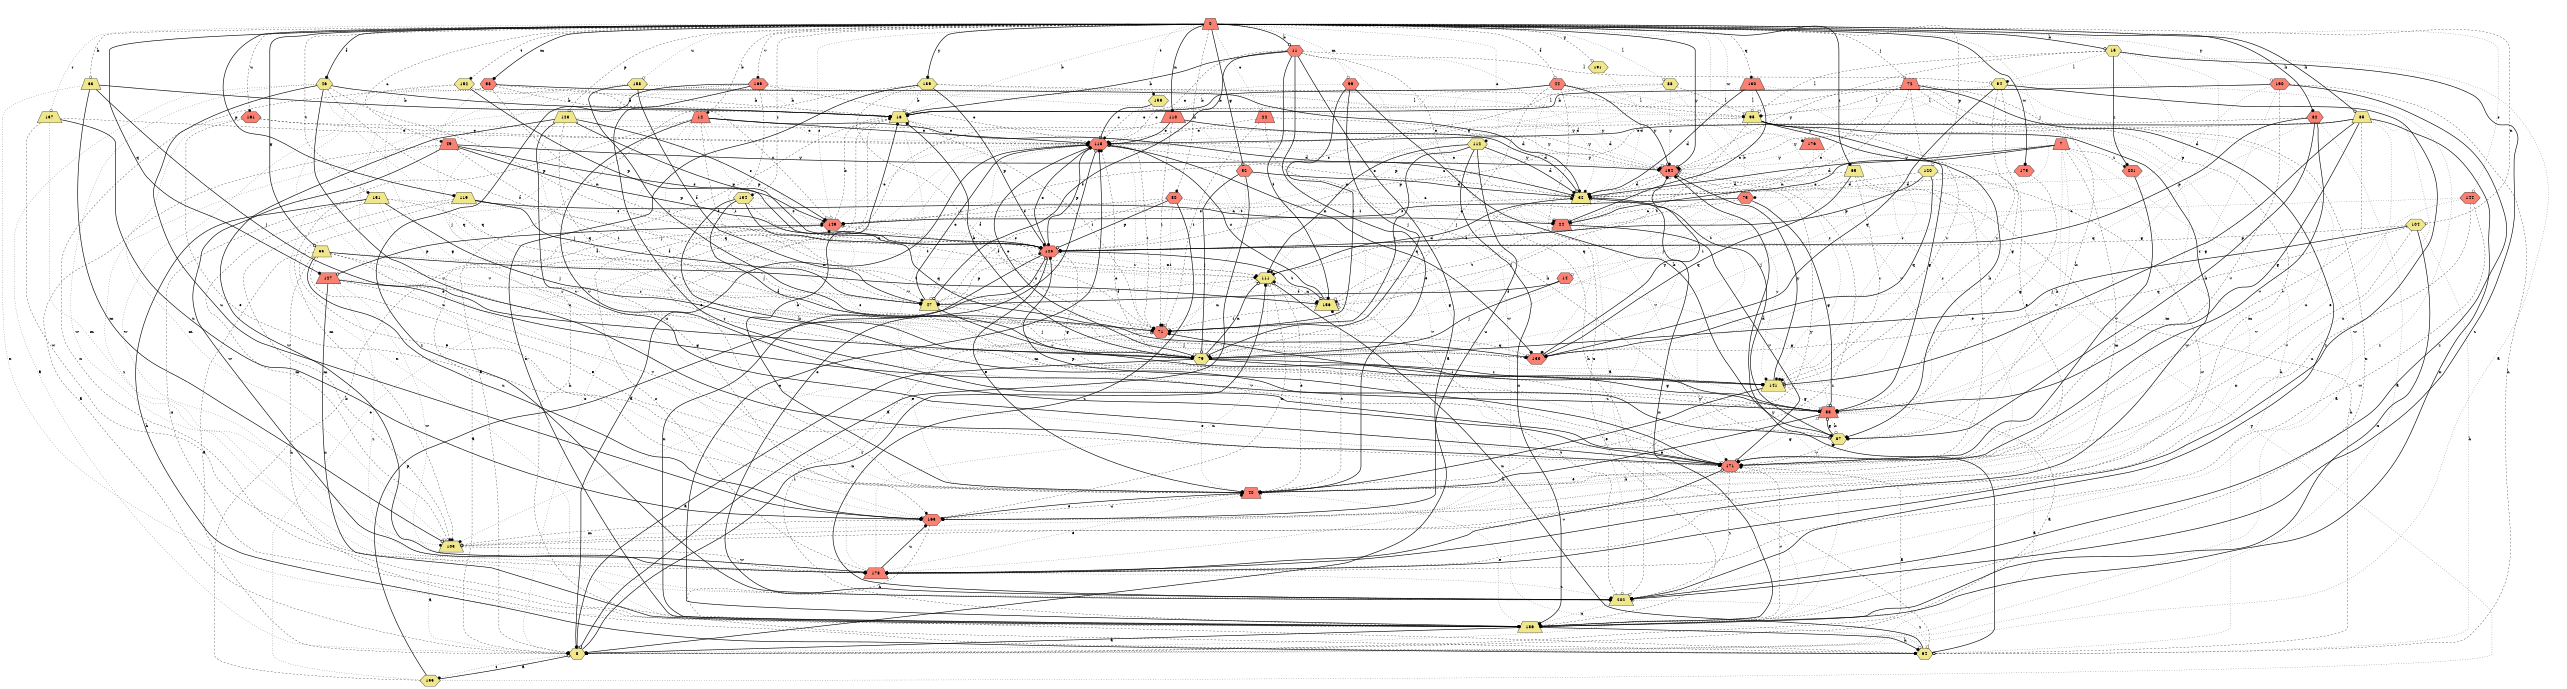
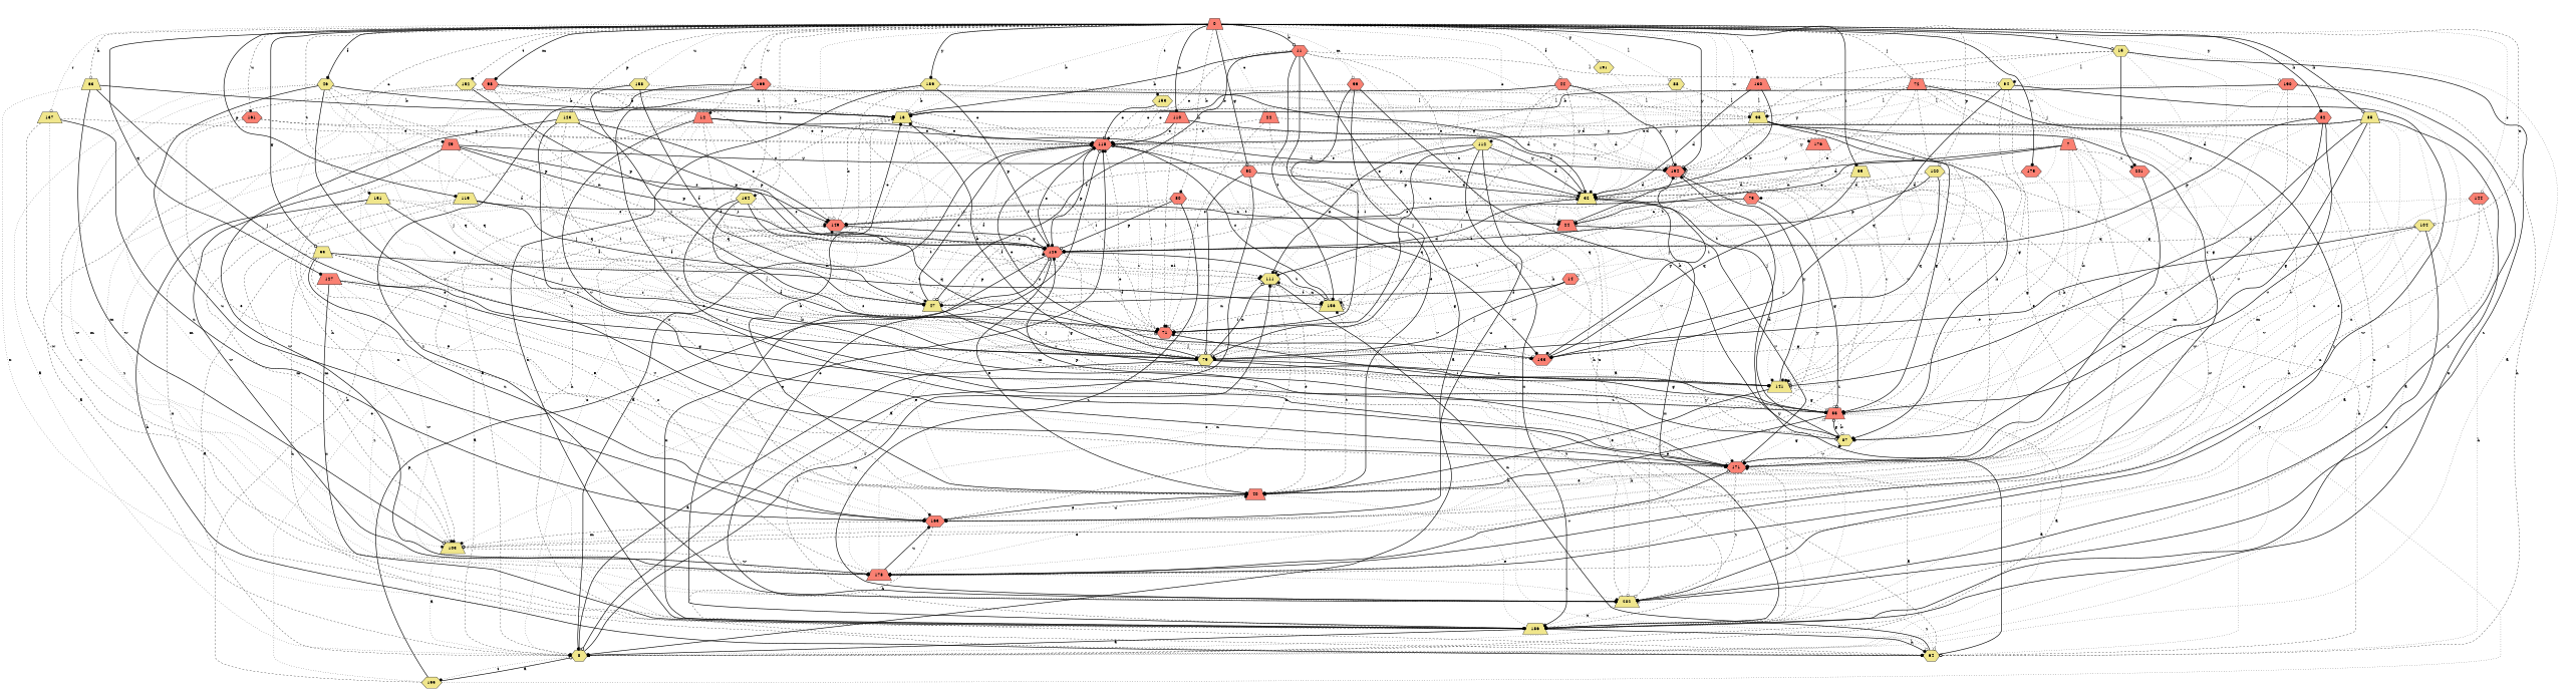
  strict digraph {
    node [fillcolor=salmon shape=hexagon style=filled]
    edge [arrowhead=odot style=bold]
    0 [shape=trapezium]
    11
    12 [shape=trapezium]
    14
    15 [fillcolor=khaki]
    16 [fillcolor=khaki shape=trapezium]
    n7 [label=49 shape=trapezium]
    22 [shape=trapezium]
    44
    46 [fillcolor=khaki]
    52
    53 [fillcolor=khaki shape=trapezium]
    63 [fillcolor=khaki shape=trapezium]
    65 [fillcolor=khaki shape=trapezium]
    72 [shape=trapezium]
    75
    80
    82
    85 [fillcolor=khaki shape=trapezium]
    88 [fillcolor=khaki]
    98
    99
    104 [fillcolor=khaki]
    110 [shape=trapezium]
    112 [fillcolor=khaki]
    119 [fillcolor=khaki shape=trapezium]
    120 [fillcolor=khaki]
    123 [fillcolor=khaki shape=trapezium]
    127 [shape=trapezium]
    130 [shape=trapezium]
    134 [fillcolor=khaki]
    137 [fillcolor=khaki shape=trapezium]
    144
    149
    151 [fillcolor=khaki shape=trapezium]
    152 [fillcolor=khaki]
    153 [fillcolor=khaki]
    158 [fillcolor=khaki]
    161
    169
    175
    176 [shape=trapezium]
    189 [fillcolor=khaki]
    190
    191 [fillcolor=khaki]
    194
    8 [fillcolor=khaki]
    32 [fillcolor=khaki shape=trapezium]
    118
    40 [shape=trapezium]
    47 [fillcolor=khaki shape=trapezium]
    64 [fillcolor=khaki]
    94 [fillcolor=khaki]
    156 [fillcolor=khaki shape=trapezium]
    178 [shape=trapezium]
    103 [fillcolor=khaki shape=trapezium]
    171
    79 [fillcolor=khaki]
    125
    133
    55 [shape=trapezium]
    201
    95 [fillcolor=khaki shape=trapezium]
    202 [fillcolor=khaki shape=trapezium]
    24 [shape=trapezium]
    71
    87 [fillcolor=khaki]
    186 [fillcolor=khaki shape=trapezium]
    163
    111 [fillcolor=khaki]
    141 [fillcolor=khaki shape=trapezium]
    7 [shape=trapezium]
    155 [fillcolor=khaki]
    0 -> 11 [label=b]
    0 -> 12 [arrowhead=dot label=b style=dashed]
    0 -> 14 [label=b style=dotted]
    0 -> 15 [label=b]
    0 -> 16 [label=b style=dotted]
    0 -> n7 [arrowhead=dot label=c style=dashed]
    0 -> 22 [label=c style=dotted]
    0 -> 44 [label=f style=dashed]
    0 -> 46 [arrowhead=dot label=f]
    0 -> 52 [label=g]
    0 -> 53 [label=g]
    0 -> 63 [label=h style=dashed]
    0 -> 65 [arrowhead=dot label=i]
    0 -> 72 [label=j style=dashed]
    0 -> 75 [arrowhead=dot label=j style=dotted]
    0 -> 80 [arrowhead=dot label=k style=dashed]
    0 -> 82 [arrowhead=dot label=k]
    0 -> 85 [label=k]
    0 -> 88 [label=l style=dotted]
    0 -> 98 [arrowhead=dot label=m]
    0 -> 99 [label=m style=dotted]
    0 -> 104 [label=n style=dashed]
    0 -> 110 [arrowhead=dot label=n]
    0 -> 112 [arrowhead=dot label=o style=dotted]
    0 -> 119 [arrowhead=dot label=p]
    0 -> 120 [label=p style=dashed]
    0 -> 123 [label=p style=dashed]
    0 -> 127 [arrowhead=dot label=q]
    0 -> 130 [arrowhead=dot label=q style=dashed]
    0 -> 134 [arrowhead=dot label=r style=dashed]
    0 -> 137 [label=r style=dotted]
    0 -> 144 [label=s style=dotted]
    0 -> 149 [label=s style=dotted]
    0 -> 151 [arrowhead=dot label=t style=dashed]
    0 -> 152 [arrowhead=dot label=t style=dashed]
    0 -> 153 [arrowhead=dot label=t style=dotted]
    0 -> 158 [label=u style=dotted]
    0 -> 161 [arrowhead=dot label=u style=dashed]
    0 -> 169 [arrowhead=dot label=v style=dashed]
    0 -> 175 [arrowhead=dot label=w]
    0 -> 176 [arrowhead=dot label=w style=dotted]
    0 -> 189 [arrowhead=dot label=y]
    0 -> 190 [label=y style=dotted]
    0 -> 191 [label=y style=dashed]
    0 -> 194 [label=y]
    11 -> 16 [label=b]
    11 -> 8 [label=a]
    11 -> 32 [arrowhead=dot label=d style=dotted]
    11 -> 118 [arrowhead=dot label=o style=dashed]
    11 -> 40 [label=e]
    11 -> 47 [label=f]
    11 -> 64 [label=h style=dashed]
    11 -> 94 [label=l style=dashed]
    11 -> 156 [arrowhead=dot label=t]
    11 -> 178 [label=w style=dotted]
    12 -> 32 [arrowhead=dot label=d]
    12 -> 118 [label=o]
    12 -> 47 [arrowhead=dot label=f style=dashed]
-   12 -> 103 [arrowhead=dot label=m style=dashed]
+   12 -> 103 [arrowhead=dot label=h style=dashed]
    12 -> 171 [arrowhead=dot label=v]
    12 -> 79 [arrowhead=dot label=j style=dotted]
    12 -> 125 [arrowhead=dot label=p style=dotted]
    12 -> 133 [arrowhead=dot label=q style=dotted]
    14 -> 47 [arrowhead=dot label=f]
    14 -> 79 [arrowhead=dot label=j]
    14 -> 55 [label=g style=dotted]
    15 -> 194 [arrowhead=dot label=y style=dashed]
    15 -> 8 [arrowhead=dot label=a style=dotted]
    15 -> 94 [arrowhead=dot label=l style=dotted]
    15 -> 125 [label=p style=dotted]
    15 -> 55 [label=g style=dotted]
    15 -> 201 [arrowhead=dot label=z]
    15 -> 95 [label=l style=dashed]
    15 -> 202 [arrowhead=dot label=z]
    16 -> 118 [arrowhead=dot label=o style=dotted]
    16 -> 40 [arrowhead=dot label=e style=dashed]
    16 -> 64 [label=h style=dashed]
    16 -> 171 [label=v style=dotted]
    16 -> 24 [arrowhead=dot label=c style=dotted]
    16 -> 71 [arrowhead=dot label=i style=dashed]
    n7 -> 149 [arrowhead=dot label=s]
    n7 -> 194 [arrowhead=dot label=y]
    n7 -> 8 [label=a style=dashed]
    n7 -> 178 [label=w]
    n7 -> 125 [arrowhead=dot label=p]
    n7 -> 202 [arrowhead=dot label=z style=dotted]
    n7 -> 71 [label=i style=dashed]
    22 -> 194 [arrowhead=dot label=y style=dashed]
    22 -> 118 [label=o style=dashed]
    22 -> 71 [label=i style=dashed]
    22 -> 87 [label=k style=dashed]
    44 -> 16 [arrowhead=dot label=b]
    44 -> 194 [label=y]
    44 -> 8 [label=a style=dotted]
    44 -> 32 [label=d style=dotted]
    44 -> 64 [label=h style=dotted]
    44 -> 171 [arrowhead=dot label=v style=dotted]
    44 -> 79 [arrowhead=dot label=j style=dashed]
    44 -> 71 [arrowhead=dot label=i style=dotted]
    44 -> 186 [arrowhead=dot label=x style=dashed]
    46 -> 16 [arrowhead=dot label=b]
    46 -> 8 [label=a style=dotted]
    46 -> 47 [arrowhead=dot label=f style=dashed]
    46 -> 178 [arrowhead=dot label=w style=dotted]
    46 -> 171 [arrowhead=dot label=v]
    46 -> 125 [label=p style=dashed]
    46 -> 133 [label=q style=dotted]
    46 -> 163 [arrowhead=dot label=u]
    52 -> 8 [label=a]
    52 -> 32 [label=d]
    52 -> 103 [arrowhead=dot label=m style=dotted]
    52 -> 79 [label=j]
    52 -> 24 [arrowhead=dot label=c style=dotted]
    53 -> 8 [label=a style=dashed]
    53 -> 40 [label=e style=dashed]
    53 -> 64 [arrowhead=dot label=h style=dashed]
    53 -> 156 [label=t]
    53 -> 71 [label=r style=dashed]
    53 -> 163 [label=u]
    53 -> 111 [arrowhead=dot label=n style=dotted]
    53 -> 141 [label=r style=dashed]
    63 -> 16 [label=b]
    63 -> 103 [label=m]
    63 -> 79 [arrowhead=dot label=j]
    63 -> 186 [label=x style=dotted]
    65 -> 32 [arrowhead=dot label=d style=dashed]
    65 -> 64 [label=h style=dashed]
    65 -> 156 [label=t style=dotted]
    65 -> 171 [label=v style=dashed]
    65 -> 133 [label=q]
    65 -> 71 [arrowhead=dot label=i style=dotted]
    65 -> 141 [arrowhead=dot label=r style=dashed]
    72 -> 118 [arrowhead=dot label=o style=dashed]
    72 -> 103 [label=m style=dashed]
    72 -> 95 [label=l style=dashed]
    72 -> 202 [arrowhead=dot label=z]
    72 -> 24 [label=c style=dashed]
    72 -> 87 [label=k style=dashed]
    72 -> 186 [arrowhead=dot label=x style=dashed]
    72 -> 111 [arrowhead=dot label=n style=dashed]
    72 -> 141 [label=r style=dashed]
    75 -> 149 [arrowhead=dot label=s]
    75 -> 55 [label=g]
    75 -> 24 [arrowhead=dot label=c style=dashed]
    80 -> 149 [arrowhead=dot label=s style=dashed]
    80 -> 47 [label=f style=dashed]
    80 -> 171 [label=v style=dotted]
    80 -> 125 [label=p]
    80 -> 55 [label=g style=dotted]
    80 -> 202 [label=z]
    80 -> 71 [arrowhead=dot label=i style=dotted]
    82 -> 8 [arrowhead=dot label=a style=dotted]
    82 -> 118 [arrowhead=dot label=o style=dashed]
    82 -> 171 [arrowhead=dot label=v]
    82 -> 125 [label=p]
    82 -> 133 [arrowhead=dot label=q style=dotted]
    82 -> 87 [label=k]
    85 -> 194 [arrowhead=dot label=y style=dashed]
    85 -> 118 [label=o]
    85 -> 40 [label=e style=dotted]
    85 -> 171 [label=v style=dashed]
    85 -> 55 [label=g]
    85 -> 186 [label=x]
    85 -> 163 [label=u style=dotted]
    85 -> 141 [label=r]
    88 -> 149 [arrowhead=dot label=s style=dashed]
    88 -> 194 [arrowhead=dot label=y style=dotted]
    88 -> 118 [arrowhead=dot label=o style=dotted]
    88 -> 95 [label=l style=dashed]
    88 -> 111 [arrowhead=dot label=n style=dotted]
    88 -> 141 [arrowhead=dot label=r style=dotted]
    98 -> 16 [arrowhead=dot label=b style=dashed]
    98 -> 149 [label=s style=dashed]
    98 -> 32 [arrowhead=dot label=d]
    98 -> 40 [label=e style=dotted]
    98 -> 178 [arrowhead=dot label=w style=dotted]
    98 -> 133 [label=q style=dotted]
    98 -> 55 [arrowhead=dot label=g style=dotted]
    98 -> 111 [arrowhead=dot label=n style=dashed]
    99 -> 16 [label=b style=dotted]
    99 -> 79 [label=j]
    99 -> 71 [arrowhead=dot label=i]
    99 -> 87 [arrowhead=dot label=k]
    104 -> 64 [label=h style=dotted]
    104 -> 171 [arrowhead=dot label=v style=dashed]
    104 -> 79 [arrowhead=dot label=j]
    104 -> 125 [arrowhead=dot label=p style=dashed]
    104 -> 133 [arrowhead=dot label=q style=dashed]
    104 -> 186 [label=x]
    110 -> 32 [label=d]
    110 -> 118 [label=o]
    110 -> 156 [label=t style=dotted]
    110 -> 71 [arrowhead=dot label=i style=dashed]
    110 -> 163 [arrowhead=dot label=u style=dashed]
    112 -> 194 [label=y style=dotted]
    112 -> 32 [arrowhead=dot label=d]
    112 -> 171 [arrowhead=dot label=v style=dotted]
    112 -> 133 [arrowhead=dot label=q style=dotted]
    112 -> 71 [label=i]
    112 -> 186 [label=x]
    112 -> 163 [arrowhead=dot label=u]
    112 -> 111 [arrowhead=dot label=n]
    119 -> 40 [label=e style=dashed]
    119 -> 47 [label=f]
    119 -> 156 [arrowhead=dot label=t style=dotted]
    119 -> 103 [arrowhead=dot label=m style=dashed]
    119 -> 24 [arrowhead=dot label=c]
    120 -> 32 [arrowhead=dot label=d style=dashed]
    120 -> 178 [label=w style=dashed]
    120 -> 79 [label=j style=dotted]
    120 -> 125 [arrowhead=dot label=p]
    120 -> 133 [label=q]
    120 -> 141 [label=r style=dotted]
    123 -> 149 [arrowhead=dot label=s]
    123 -> 118 [label=o style=dotted]
    123 -> 178 [label=w]
    123 -> 171 [label=v]
    123 -> 79 [label=j style=dotted]
    123 -> 125 [arrowhead=dot label=p]
    123 -> 133 [label=q style=dashed]
    127 -> 47 [arrowhead=dot label=f style=dotted]
    127 -> 178 [label=w style=dotted]
    127 -> 171 [arrowhead=dot label=v style=dashed]
    127 -> 55 [arrowhead=dot label=g]
    127 -> 202 [label=z style=dotted]
    127 -> 186 [label=x]
    130 -> 32 [label=d]
    130 -> 103 [label=m style=dotted]
    130 -> 125 [arrowhead=dot label=p style=dotted]
    130 -> 95 [label=l style=dotted]
    130 -> 24 [label=c]
    130 -> 141 [arrowhead=dot label=r style=dotted]
    134 -> 149 [label=s style=dotted]
    134 -> 79 [arrowhead=dot label=j]
    134 -> 133 [label=q]
    134 -> 24 [label=c style=dotted]
    134 -> 87 [label=k]
    134 -> 111 [arrowhead=dot label=n style=dashed]
    137 -> 118 [label=o style=dashed]
    137 -> 178 [label=w style=dashed]
    137 -> 103 [arrowhead=dot label=m style=dotted]
    137 -> 163 [arrowhead=dot label=u]
    144 -> 178 [arrowhead=dot label=w style=dashed]
    144 -> 171 [arrowhead=dot label=v style=dotted]
    144 -> 24 [label=c style=dotted]
    144 -> 163 [arrowhead=dot label=u style=dashed]
    149 -> 16 [label=b style=dashed]
    149 -> 8 [arrowhead=dot label=a style=dashed]
    149 -> 118 [label=o style=dotted]
-   149 -> 127 [label=p]
+   149 -> 125 [label=p]
    151 -> 149 [arrowhead=dot label=s style=dotted]
    151 -> 47 [arrowhead=dot label=f style=dashed]
    151 -> 64 [arrowhead=dot label=h]
    151 -> 103 [label=m style=dashed]
    151 -> 79 [label=j]
    151 -> 186 [arrowhead=dot label=x style=dashed]
    151 -> 141 [arrowhead=dot label=r style=dotted]
    152 -> 16 [label=b style=dashed]
    152 -> 125 [label=p]
    152 -> 95 [label=l style=dotted]
    152 -> 186 [arrowhead=dot label=x style=dashed]
    152 -> 163 [arrowhead=dot label=u style=dotted]
    153 -> 118 [label=o]
    158 -> 194 [arrowhead=dot label=y style=dotted]
    158 -> 47 [label=f]
    158 -> 171 [arrowhead=dot label=v style=dotted]
    158 -> 79 [label=j style=dotted]
    158 -> 95 [arrowhead=dot label=l style=dotted]
    158 -> 71 [arrowhead=dot label=i]
    161 -> 194 [label=y style=dashed]
    161 -> 118 [arrowhead=dot label=o style=dashed]
    161 -> 40 [label=e style=dashed]
    161 -> 103 [label=m style=dotted]
    169 -> 16 [arrowhead=dot label=b style=dotted]
    169 -> 118 [arrowhead=dot label=o style=dashed]
    169 -> 171 [arrowhead=dot label=v]
    169 -> 202 [label=z]
    169 -> 24 [label=c style=dotted]
    169 -> 71 [arrowhead=dot label=i style=dashed]
    169 -> 186 [arrowhead=dot label=x style=dotted]
    169 -> 163 [label=u style=dotted]
    175 -> 32 [arrowhead=dot label=d style=dashed]
    175 -> 55 [arrowhead=dot label=g style=dashed]
    176 -> 194 [label=y style=dotted]
    176 -> 40 [label=e style=dotted]
    176 -> 79 [arrowhead=dot label=j style=dotted]
    189 -> 16 [label=b style=dotted]
    189 -> 194 [label=y style=dotted]
    189 -> 8 [arrowhead=dot label=a style=dashed]
    189 -> 125 [arrowhead=dot label=p]
    189 -> 95 [label=l style=dashed]
    189 -> 71 [arrowhead=dot label=i style=dashed]
    189 -> 186 [arrowhead=dot label=x]
    190 -> 16 [label=b]
    190 -> 32 [label=d style=dotted]
    190 -> 64 [label=h style=dashed]
    190 -> 171 [arrowhead=dot label=v style=dashed]
    190 -> 55 [label=g style=dotted]
    190 -> 202 [label=z]
    191 -> 32 [label=d style=dotted]
    194 -> 32 [arrowhead=dot label=d style=dashed]
    194 -> 156 [label=t style=dashed]
    194 -> 79 [arrowhead=dot label=j style=dotted]
    194 -> 202 [label=z style=dashed]
    8 -> 118 [arrowhead=dot label=o style=dotted]
    8 -> 111 [arrowhead=dot label=n]
    8 -> 155 [arrowhead=dot label=t style=dotted]
    32 -> 149 [label=s style=dashed]
    32 -> 118 [label=o style=dashed]
    32 -> 202 [label=z style=dotted]
    32 -> 186 [arrowhead=dot label=x]
    32 -> 141 [arrowhead=dot label=r style=dotted]
    118 -> 194 [arrowhead=dot label=y style=dotted]
    118 -> 8 [arrowhead=dot label=a]
    118 -> 47 [label=f style=dotted]
    118 -> 125 [arrowhead=dot label=p]
    118 -> 133 [arrowhead=dot label=q]
    118 -> 71 [arrowhead=dot label=i style=dashed]
    118 -> 141 [arrowhead=dot label=r style=dotted]
    40 -> 16 [arrowhead=dot label=b]
    40 -> 194 [label=y style=dashed]
    40 -> 156 [arrowhead=dot label=t style=dashed]
    40 -> 163 [arrowhead=dot label=u style=dashed]
    47 -> 118 [arrowhead=dot label=o]
    47 -> 40 [label=e style=dotted]
    47 -> 171 [arrowhead=dot label=v style=dashed]
    47 -> 79 [label=j style=dashed]
    47 -> 125 [arrowhead=dot label=p style=dashed]
    47 -> 141 [label=r]
    64 -> 194 [arrowhead=dot label=y]
    64 -> 202 [label=z style=dotted]
    64 -> 111 [label=n]
    94 -> 194 [label=y style=dotted]
    94 -> 178 [label=w]
    94 -> 133 [arrowhead=dot label=q]
    94 -> 55 [label=g style=dashed]
    94 -> 95 [arrowhead=dot label=l style=dotted]
    94 -> 202 [arrowhead=dot label=z style=dotted]
    94 -> 163 [arrowhead=dot label=u style=dotted]
    94 -> 141 [label=r style=dashed]
    156 -> 118 [label=s]
    156 -> 64 [label=h style=dotted]
    156 -> 71 [label=i style=dashed]
    156 -> 111 [arrowhead=dot label=n style=dashed]
    178 -> 149 [arrowhead=dot label=s style=dashed]
    178 -> 40 [arrowhead=dot label=e style=dotted]
    178 -> 171 [label=v]
    178 -> 202 [arrowhead=dot label=z style=dotted]
    178 -> 71 [label=i style=dotted]
    178 -> 163 [arrowhead=dot label=u]
    178 -> 111 [label=n style=dotted]
    103 -> 8 [label=a style=dotted]
    103 -> 178 [arrowhead=dot label=w style=dashed]
    171 -> 8 [arrowhead=dot label=a style=dashed]
    171 -> 40 [label=e style=dotted]
    171 -> 125 [arrowhead=dot label=p]
    171 -> 55 [label=g style=dotted]
    171 -> 202 [label=z style=dashed]
    79 -> 16 [arrowhead=dot label=b]
    79 -> 8 [label=a]
    79 -> 118 [arrowhead=dot label=o]
    79 -> 40 [arrowhead=dot label=e style=dotted]
    79 -> 55 [arrowhead=dot label=g]
    79 -> 111 [label=n]
    79 -> 141 [label=r]
    125 -> 149 [label=s style=dotted]
    125 -> 118 [arrowhead=dot label=o]
    125 -> 40 [label=e]
    125 -> 156 [label=t]
    125 -> 55 [label=g style=dashed]
    125 -> 186 [arrowhead=dot label=x]
    125 -> 111 [label=n style=dotted]
    133 -> 194 [arrowhead=dot label=y]
    55 -> 8 [arrowhead=dot label=a style=dotted]
    55 -> 118 [arrowhead=dot label=o style=dashed]
    55 -> 40 [label=e]
    55 -> 71 [arrowhead=dot label=i]
    55 -> 87 [label=k style=dotted]
    201 -> 171 [label=v]
    95 -> 118 [arrowhead=dot label=o style=dotted]
    95 -> 40 [arrowhead=dot label=e style=dashed]
    95 -> 156 [label=t style=dashed]
    95 -> 178 [arrowhead=dot label=w]
    95 -> 125 [arrowhead=dot label=p style=dashed]
    95 -> 55 [arrowhead=dot label=g]
    95 -> 87 [arrowhead=dot label=k]
    202 -> 118 [label=o]
    202 -> 156 [label=t style=dashed]
    202 -> 186 [arrowhead=dot label=x style=dotted]
    24 -> 156 [arrowhead=dot label=t style=dashed]
    24 -> 171 [label=v]
    71 -> 149 [label=s style=dashed]
    71 -> 79 [label=j style=dotted]
    71 -> 133 [label=q style=dashed]
    71 -> 111 [label=n style=dotted]
    87 -> 32 [label=d]
    87 -> 171 [arrowhead=dot label=v style=dashed]
    87 -> 55 [label=g]
    186 -> 194 [label=y style=dotted]
    186 -> 8 [label=a]
    186 -> 118 [arrowhead=dot label=o]
    186 -> 40 [label=e style=dotted]
    186 -> 64 [arrowhead=dot label=h]
    186 -> 171 [arrowhead=dot label=v style=dashed]
    186 -> 71 [label=i style=dashed]
    163 -> 40 [arrowhead=dot label=e]
    163 -> 64 [arrowhead=dot label=h style=dashed]
    163 -> 103 [label=m style=dashed]
    163 -> 87 [arrowhead=dot label=k style=dotted]
    163 -> 111 [label=n style=dashed]
    111 -> 32 [arrowhead=dot label=d]
    111 -> 40 [label=e style=dashed]
    111 -> 47 [arrowhead=dot label=f style=dashed]
    111 -> 156 [arrowhead=dot label=t style=dotted]
    141 -> 149 [arrowhead=dot label=s style=dotted]
    141 -> 194 [label=y]
    141 -> 8 [arrowhead=dot label=a style=dashed]
    141 -> 40 [arrowhead=dot label=e]
    141 -> 55 [label=g style=dotted]
    7 -> 194 [label=y style=dotted]
    7 -> 8 [label=a style=dotted]
    7 -> 32 [arrowhead=dot label=d]
    7 -> 103 [label=m style=dashed]
    7 -> 171 [label=v style=dotted]
    7 -> 201 [arrowhead=dot label=z style=dashed]
    7 -> 24 [label=c]
    7 -> 87 [arrowhead=dot label=k style=dotted]
    7 -> 186 [label=x style=dotted]
    155 -> 16 [arrowhead=dot label=b style=dashed]
    155 -> 194 [label=y style=dotted]
    155 -> 8 [label=a]
    155 -> 118 [label=o style=dotted]
    155 -> 125 [label=p]
  }
